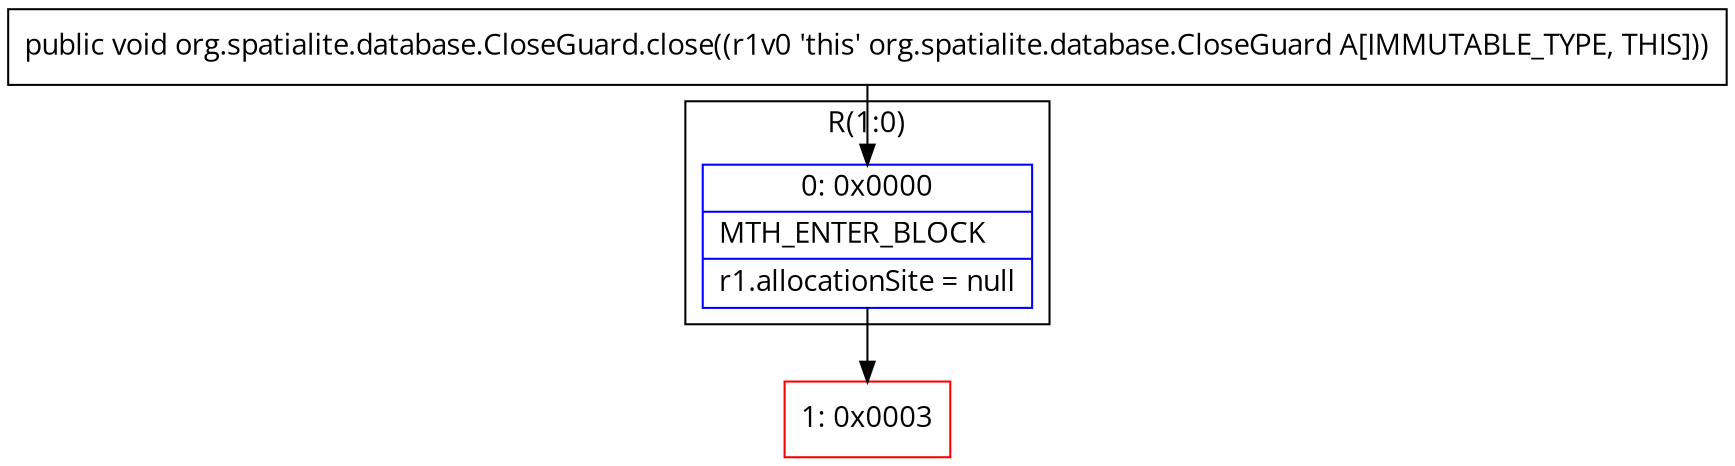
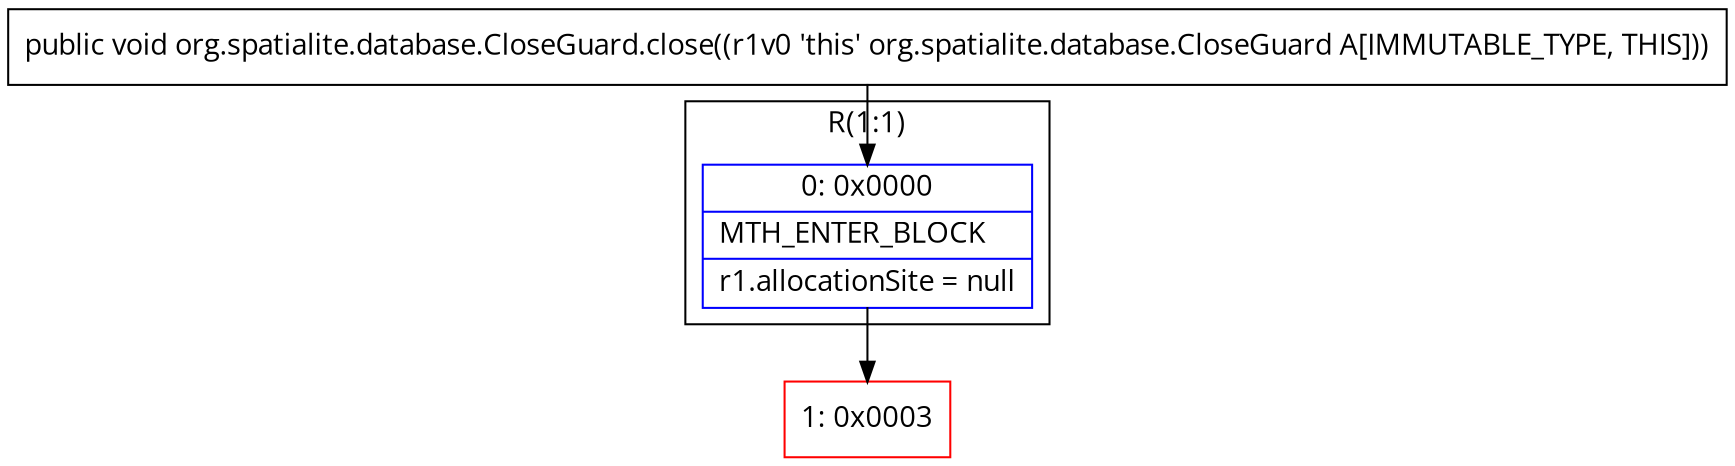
  digraph {
    fontname="Open Sans"
    node [shape=record fontname="Open Sans"]
    edge [fontname="Open Sans"]
    n1 [color=blue label="{0\:\ 0x0000|MTH_ENTER_BLOCK\l|r1.allocationSite = null\l}"]
    n2 [color=red label="{1\:\ 0x0003}"]
    n3 [label="{public void org.spatialite.database.CloseGuard.close((r1v0 'this' org.spatialite.database.CloseGuard A[IMMUTABLE_TYPE, THIS])) }"]
    subgraph cluster_1 {
-     label="R(1:0)"
+     label="R(1:1)"
      n1
    }
    n1 -> n2
    n3 -> n1
  }
